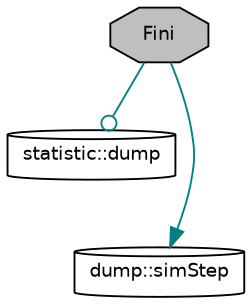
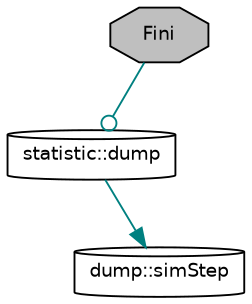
  digraph {
    rankdir=TB
    node [color=black fillcolor=white fontname=Helvetica fontsize=10 shape=cylinder style=filled]
    edge [color=teal fontname=Helvetica fontsize=10 labelfontname=Helvetica labelfontsize=10 style=solid]
    n1 [fillcolor=grey75 fontcolor=black height=0.2 label=Fini shape=octagon width=0.4]
    n2 [height=0.2 label="statistic::dump" width=0.4]
    n3 [height=0.2 label="dump::simStep" width=0.4]
    n1 -> n2 [arrowhead=odot]
-   n1 -> n3 [arrowhead=normal]
+   n2 -> n3 [arrowhead=normal]
  }
